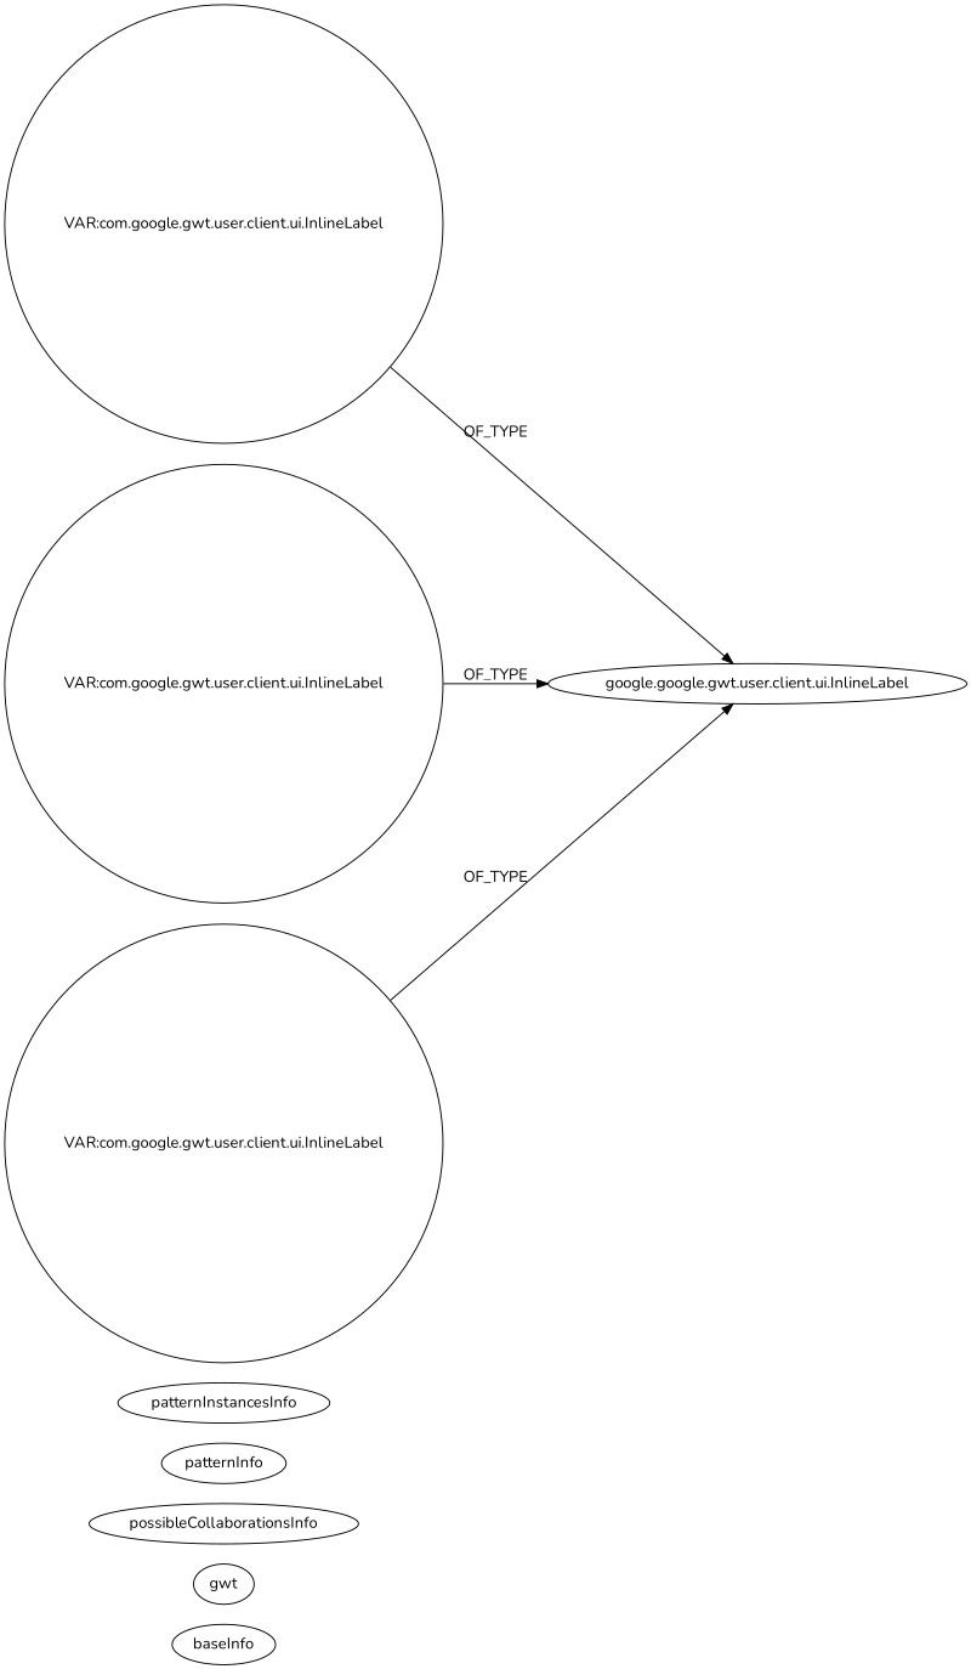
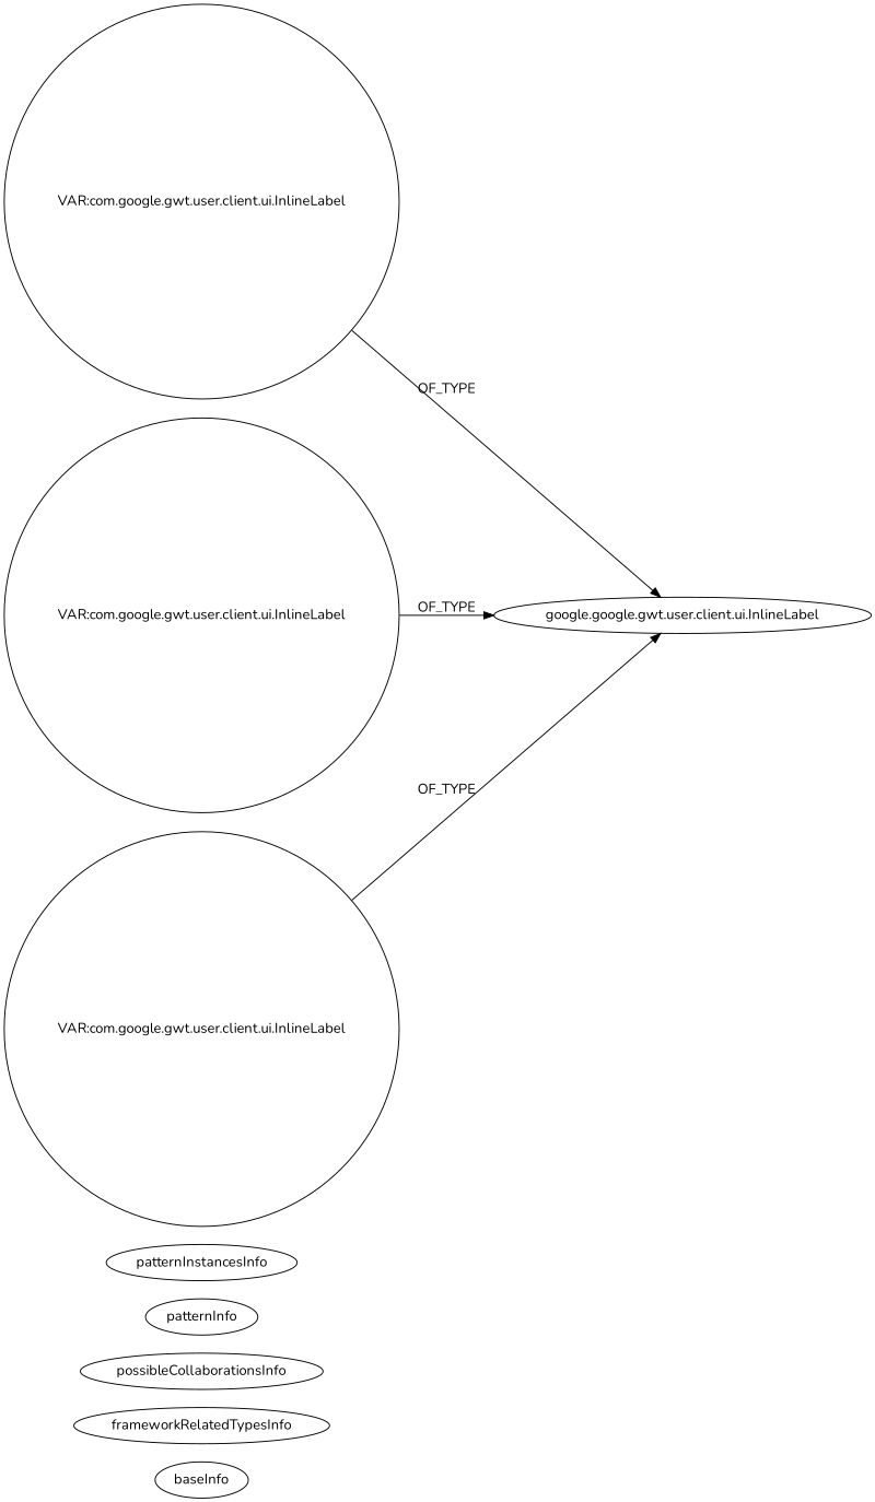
  digraph {
    fontname=Nunito
    rankdir=LR
    node [fontname=Nunito]
    edge [fontname=Nunito]
    baseInfo [category=pattern graphId=1472 isAnonymous=false possibleRelation=false]
-   frameworkRelatedTypesInfo [label=gwt]
+   frameworkRelatedTypesInfo
    possibleCollaborationsInfo
    patternInfo [frequency=2.0 patternRootClient=null]
    patternInstancesInfo [0="ashtonthomas-gwt-fast-touch-press~/ashtonthomas-gwt-fast-touch-press/gwt-fast-touch-press-master/src/io/ashton/fastpress/client/Gwt_fast_press.java~Gwt_fast_press~744" 1="nakaken0629-mezamashimailgwt~/nakaken0629-mezamashimailgwt/mezamashimailgwt-master/mezamashimailgwt/src/com/appspot/mezamashimailgwt/client/Mezamashimailgwt.java~Mezamashimailgwt~4116"]
    n6 [isFrameworkType=false label="google.google.gwt.user.client.ui.InlineLabel" vertexType=FRAMEWORK_CLASS_TYPE]
    n7 [isFrameworkType=false label="VAR:com.google.gwt.user.client.ui.InlineLabel" shape=circle vertexType=VARIABLE_EXPRESION]
    n8 [isFrameworkType=false label="VAR:com.google.gwt.user.client.ui.InlineLabel" shape=circle vertexType=VARIABLE_EXPRESION]
    n9 [isFrameworkType=false label="VAR:com.google.gwt.user.client.ui.InlineLabel" shape=circle vertexType=VARIABLE_EXPRESION]
    n7 -> n6 [label=OF_TYPE]
    n8 -> n6 [label=OF_TYPE]
    n9 -> n6 [label=OF_TYPE]
  }
